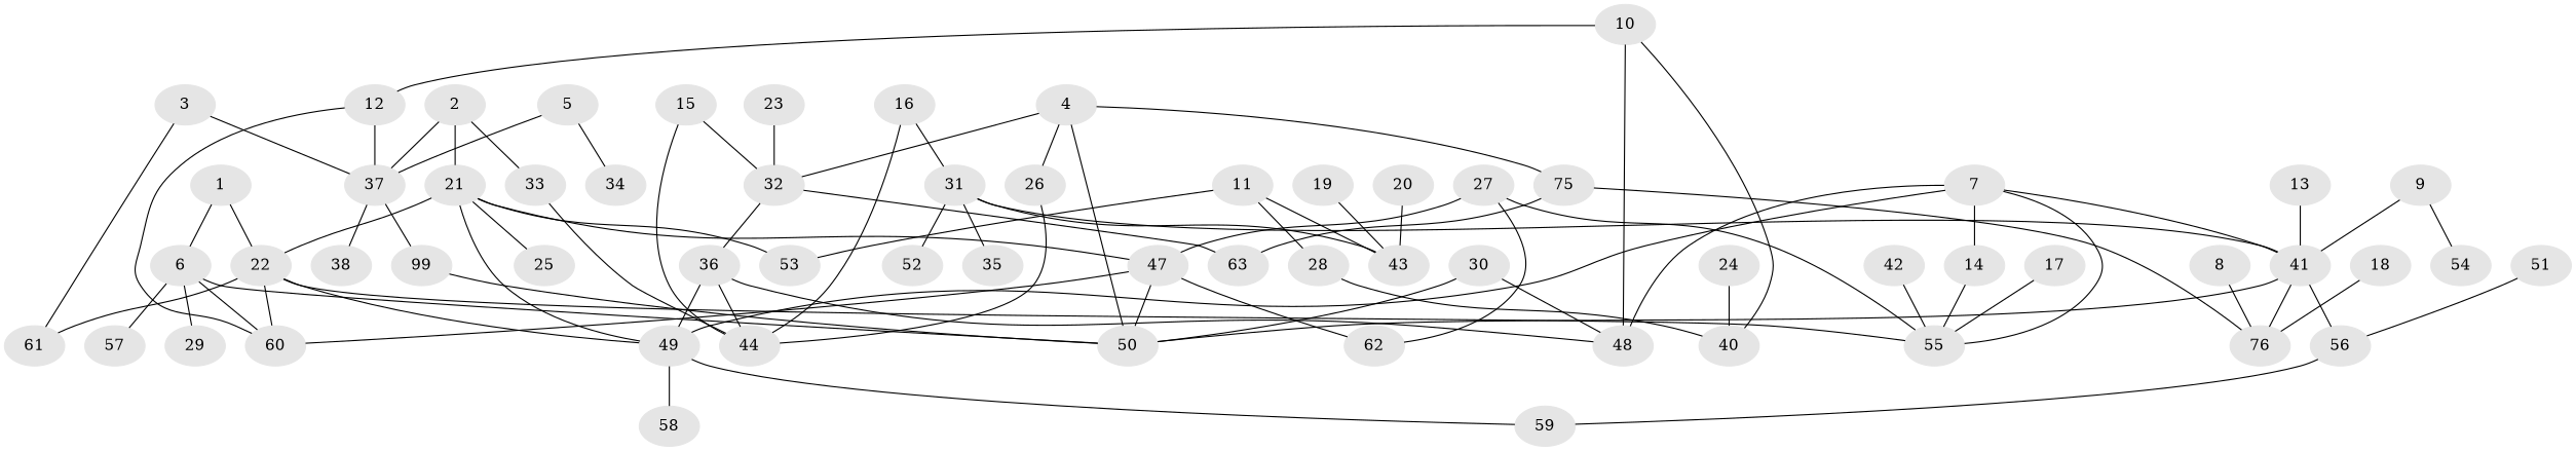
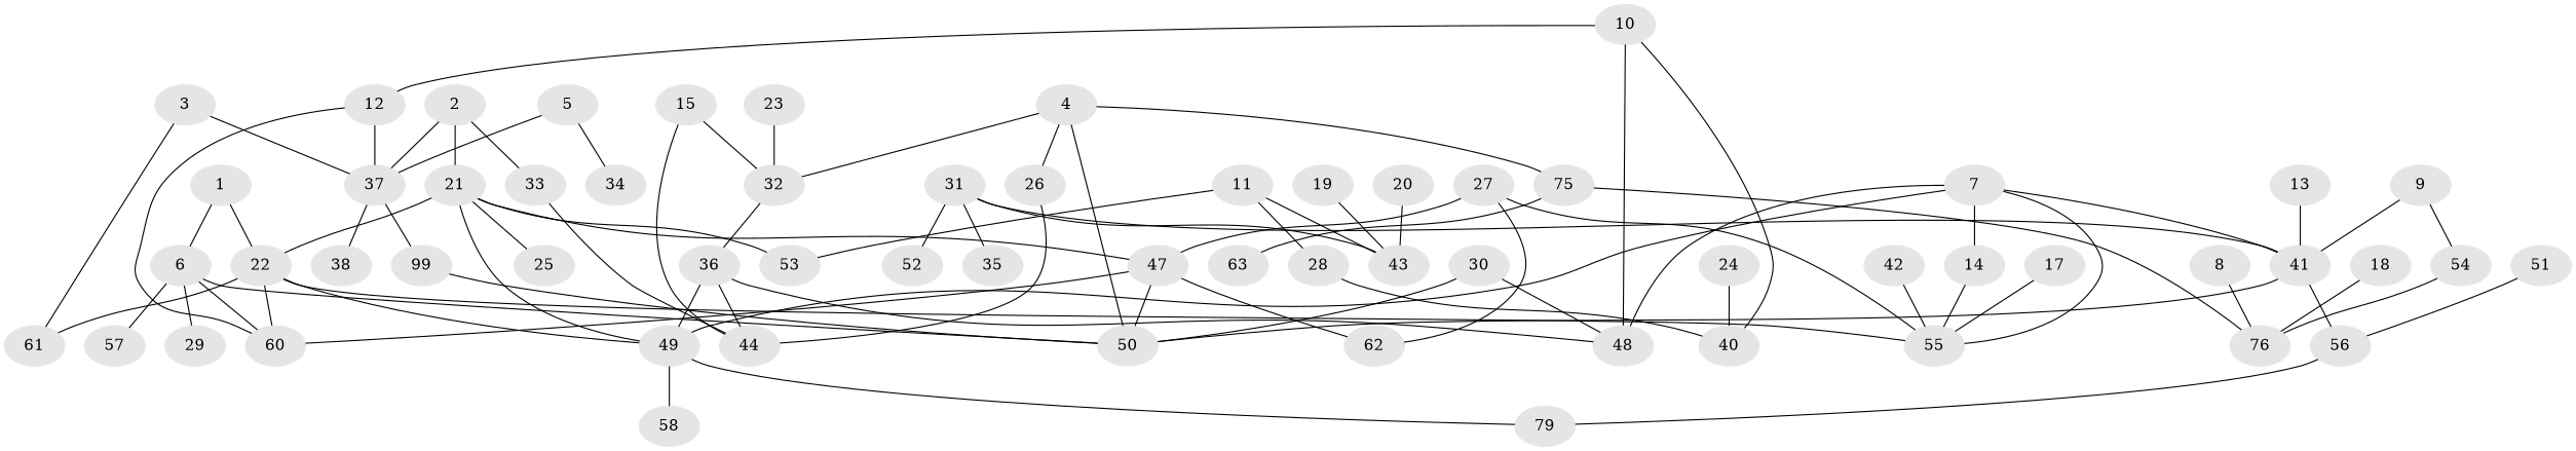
  graph {
    node [color=gray90 style=filled]
    edge [weight=1.0]
    1
    6
    22
    29
    50
    57
    60
    61
    49
    55
    2
    21
    33
    37
    53
    25
    47
    44
    38
    n20 [label=99]
    3
    4
    26
    32
    n25 [label=75]
    36
    63
    n28 [label=76]
    5
    34
    7
    14
    41
    48
    56
    58
-   59
+   59 [label=79]
    8
    9
    54
    10
    12
    40
    11
    28
    43
    13
    15
-   16
    31
    35
    52
    17
    18
    19
    20
    62
    23
    24
    27
    30
    42
    51
    1 -- 6
    1 -- 22
    6 -- 29
    6 -- 50
    6 -- 57
    6 -- 60
    22 -- 60
    22 -- 61
    22 -- 49
    22 -- 55
    49 -- 58
    49 -- 59
    2 -- 21
    2 -- 33
    2 -- 37
    21 -- 22
    21 -- 49
    21 -- 53
    21 -- 25
    21 -- 47
    33 -- 44
    37 -- 38
    37 -- n20
    47 -- 50
    47 -- 60
    47 -- 62
    n20 -- 50
    3 -- 61
    3 -- 37
    4 -- 50
    4 -- 26
    4 -- 32
    4 -- n25
    26 -- 44
    32 -- 36
-   32 -- 63
    n25 -- 63
    n25 -- n28
    36 -- 49
    36 -- 44
    36 -- 48
    5 -- 37
    5 -- 34
    7 -- 49
    7 -- 55
    7 -- 14
    7 -- 41
    7 -- 48
    14 -- 55
    41 -- 50
-   41 -- n28
+   54 -- n28
    41 -- 56
    56 -- 59
    8 -- n28
    9 -- 41
    9 -- 54
    10 -- 48
    10 -- 12
    10 -- 40
    12 -- 60
    12 -- 37
    11 -- 53
    11 -- 28
    11 -- 43
    28 -- 40
    13 -- 41
    15 -- 44
    15 -- 32
-   16 -- 44
-   16 -- 31
    31 -- 41
    31 -- 43
    31 -- 35
    31 -- 52
    17 -- 55
    18 -- n28
    19 -- 43
    20 -- 43
    23 -- 32
    24 -- 40
    27 -- 55
    27 -- 47
    27 -- 62
    30 -- 50
    30 -- 48
    42 -- 55
    51 -- 56
  }
